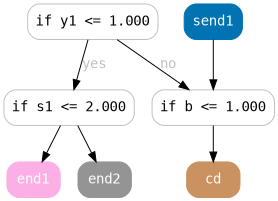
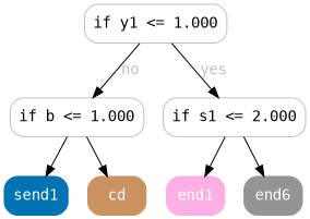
  digraph {
    fontname="DejaVu Sans Mono"
    node [color=gray fillcolor=white fontname="DejaVu Sans Mono" shape=box style="filled, rounded" fontcolor=white]
    edge [fontcolor=gray fontname="DejaVu Sans Mono"]
    n1 [height=0.5 label="if y1 <= 1.000" width=1.6806 fontcolor=""]
    n2 [height=0.5 label="if b <= 1.000" width=1.5694 fontcolor=""]
    n3 [height=0.5 label="if s1 <= 2.000" width=1.6667 fontcolor=""]
    n4 [color="#0173b2" fillcolor="#0173b2" height=0.5 label=send1 width=0.81944]
    n5 [color="#ca9161" fillcolor="#ca9161" height=0.5 label=cd width=0.75]
    n6 [color="#fbafe4" fillcolor="#fbafe4" height=0.5 label=end1 width=0.75]
-   n7 [color="#949494" fillcolor="#949494" height=0.5 label=end2 width=0.75]
+   n7 [color="#949494" fillcolor="#949494" height=0.5 label=end6 width=0.75]
    n1 -> n2 [label=no]
    n1 -> n3 [label=yes]
-   n4 -> n2
+   n2 -> n4
    n2 -> n5
    n3 -> n6
    n3 -> n7
  }
